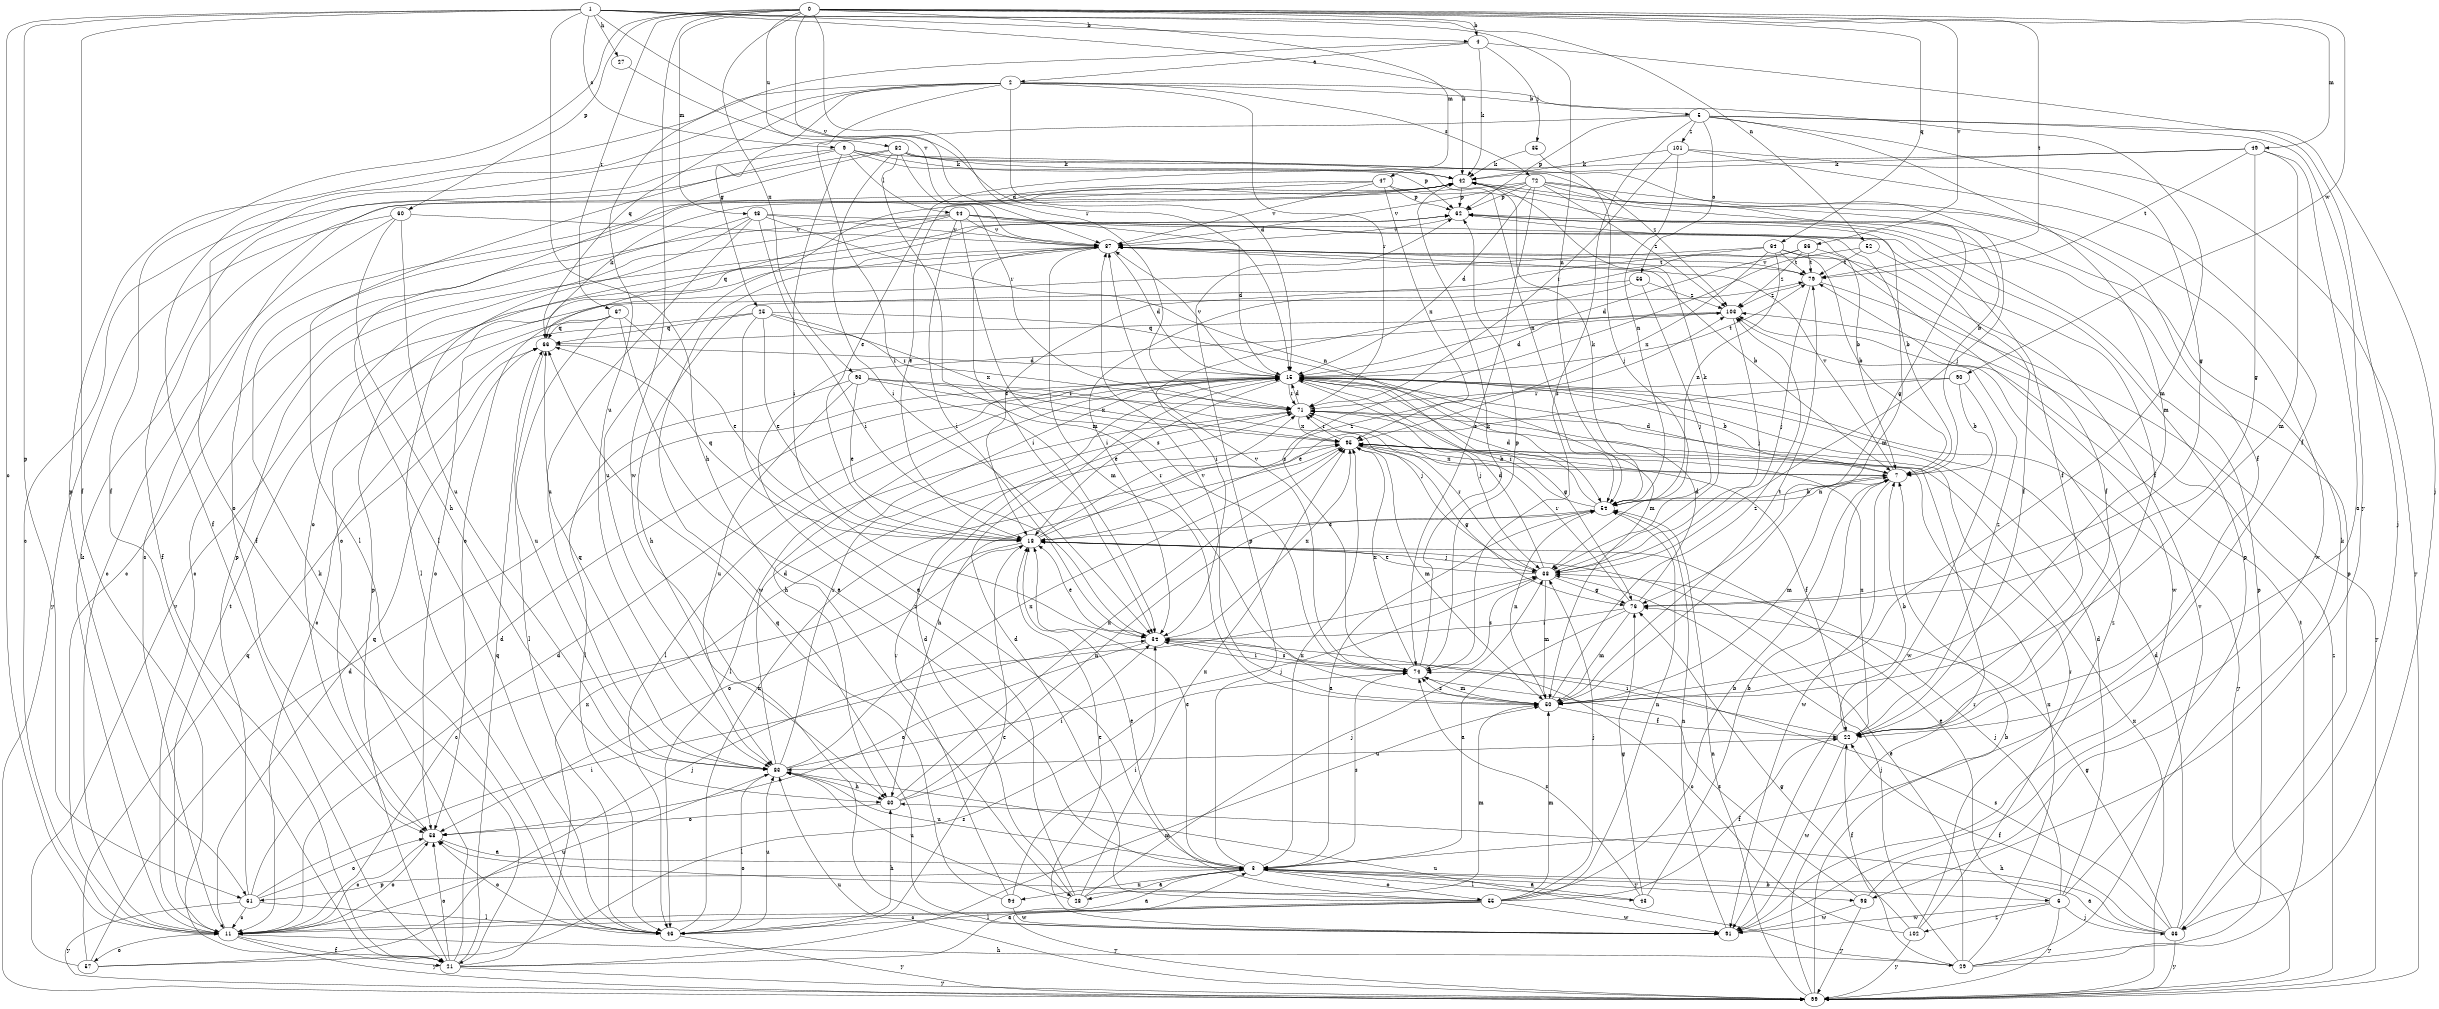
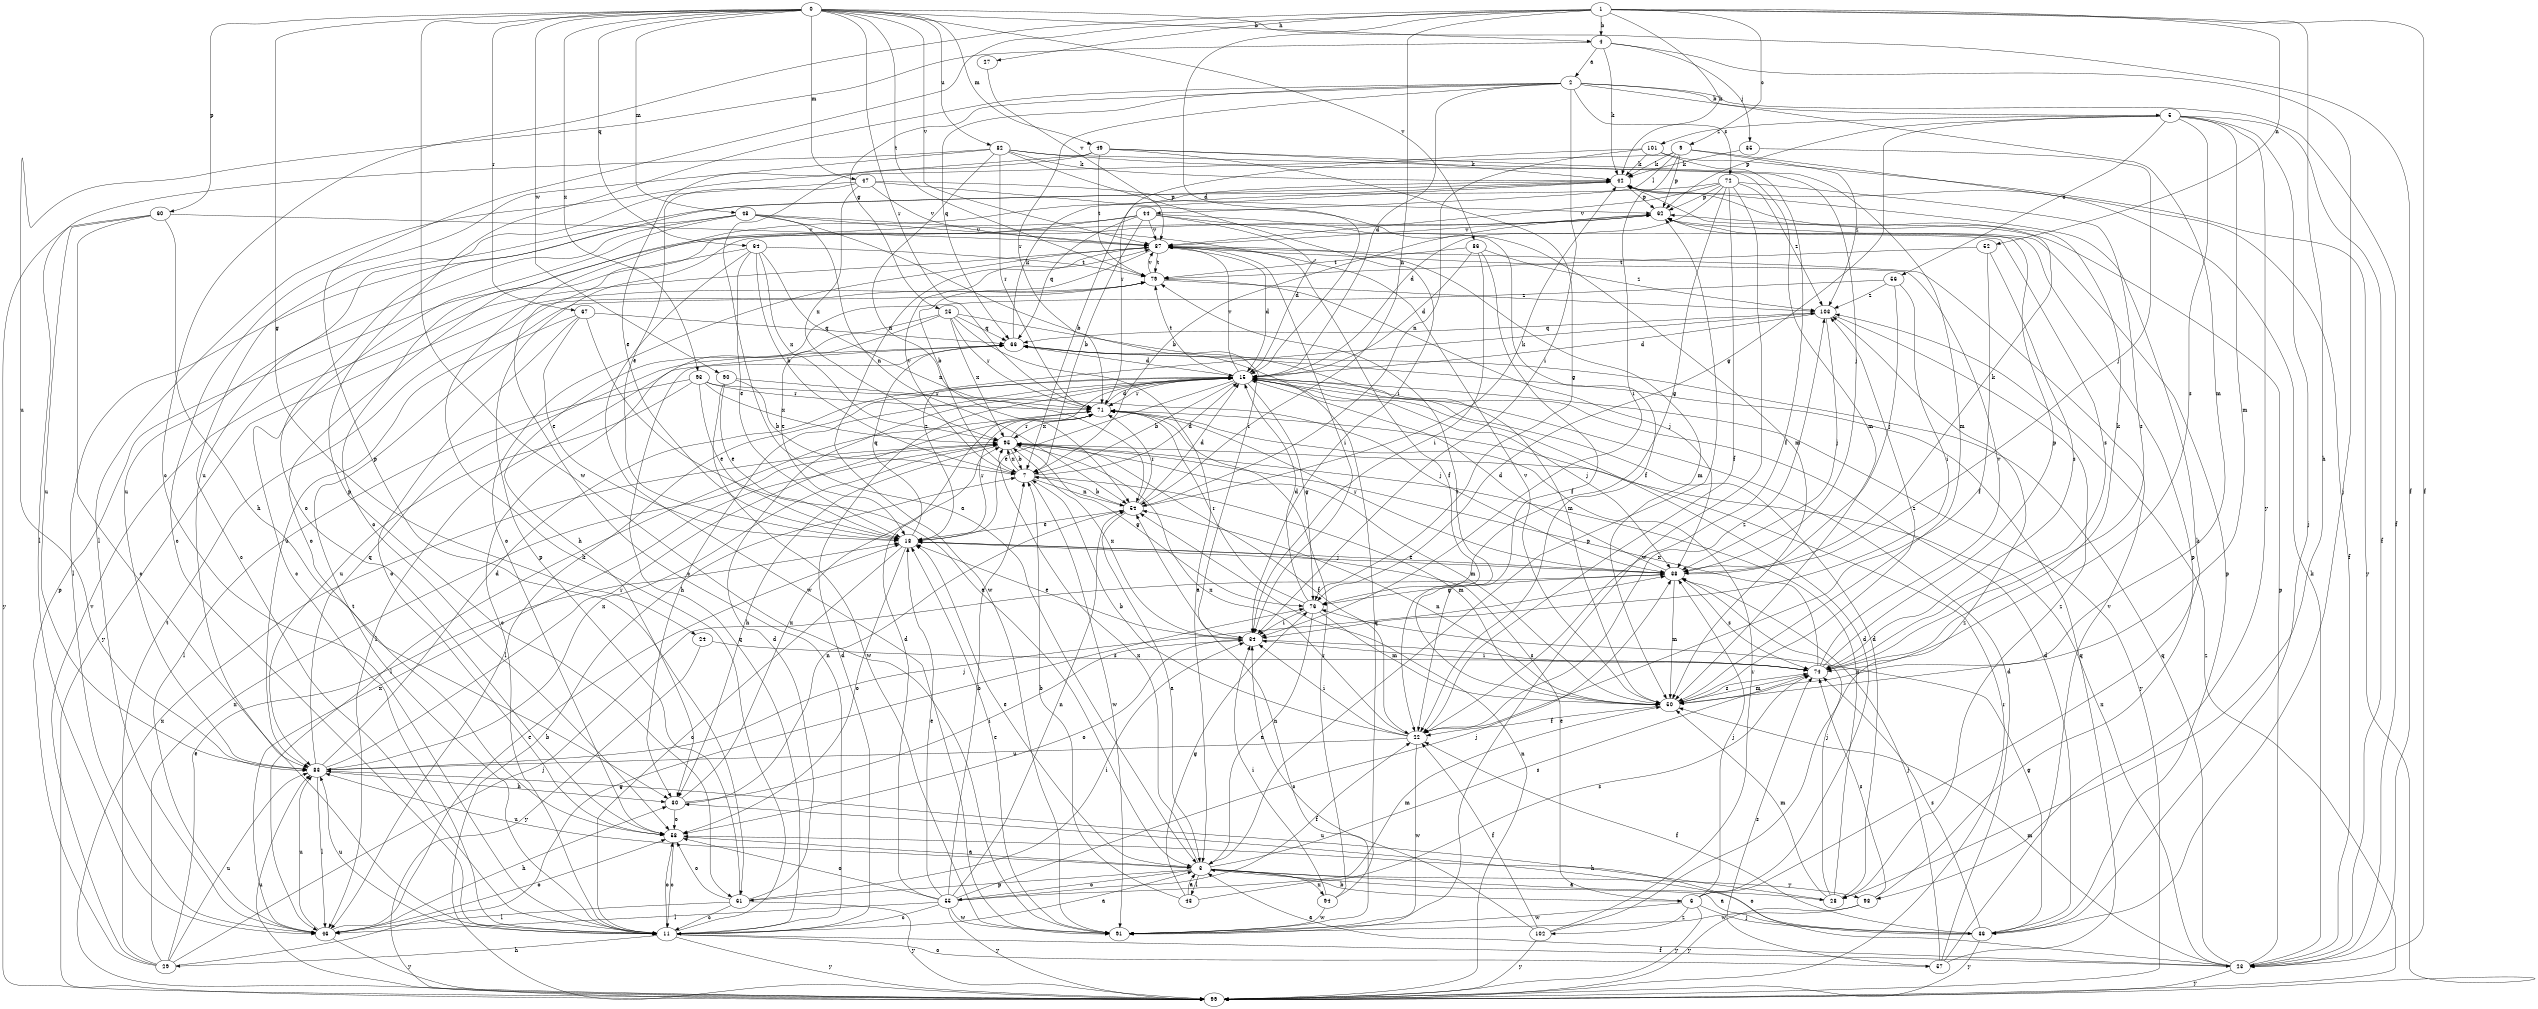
  strict digraph {
    fontname="DejaVu Serif"
    node [fontname="DejaVu Serif"]
    edge [fontname="DejaVu Serif"]
    0
    4
-   21
+   21 [label=23]
+   24
    47
    48
    49
    60
    64
    67
    71
    79
    82
    86
    87
    90
    91
    93
    42
    2
    83
    35
    36
    50
    66
    3
    62
    95
    99
    58
    74
    11
    18
    54
    34
    46
    22
    n38 [label=76]
    30
    7
    15
    38
    103
    1
    9
    27
    28
    52
    61
    44
    29
    57
    5
    25
    72
    98
    56
    101
    6
    43
    55
    94
    102
    0 -> 4 [label=b]
    0 -> 21 [label=f]
+   0 -> 24 [label=g]
    0 -> 47 [label=m]
    0 -> 48 [label=m]
    0 -> 49 [label=m]
    0 -> 60 [label=p]
    0 -> 64 [label=q]
    0 -> 67 [label=r]
    0 -> 71 [label=r]
    0 -> 79 [label=t]
    0 -> 82 [label=u]
    0 -> 86 [label=v]
    0 -> 87 [label=v]
    0 -> 90 [label=w]
    0 -> 91 [label=w]
    0 -> 93 [label=x]
    4 -> 42 [label=k]
    4 -> 2 [label=a]
    4 -> 83 [label=u]
    4 -> 35 [label=j]
    4 -> 36 [label=j]
    21 -> 42 [label=k]
    21 -> 50 [label=m]
    21 -> 66 [label=q]
    21 -> 3 [label=a]
    21 -> 62 [label=p]
    21 -> 95 [label=x]
    21 -> 99 [label=y]
    21 -> 58 [label=o]
+   24 -> 99 [label=y]
+   24 -> 74 [label=s]
    47 -> 87 [label=v]
    47 -> 50 [label=m]
    47 -> 62 [label=p]
    47 -> 95 [label=x]
    47 -> 11 [label=c]
    47 -> 18 [label=e]
    48 -> 87 [label=v]
    48 -> 83 [label=u]
    48 -> 11 [label=c]
    48 -> 54 [label=n]
    48 -> 34 [label=i]
    48 -> 46 [label=l]
    48 -> 22 [label=f]
    49 -> 79 [label=t]
    49 -> 42 [label=k]
    49 -> 50 [label=m]
    49 -> 3 [label=a]
    49 -> 18 [label=e]
    49 -> n38 [label=g]
    60 -> 87 [label=v]
    60 -> 83 [label=u]
    60 -> 99 [label=y]
    60 -> 11 [label=c]
    60 -> 30 [label=h]
    64 -> 79 [label=t]
    64 -> 91 [label=w]
    64 -> 95 [label=x]
    64 -> 58 [label=o]
    64 -> 18 [label=e]
    64 -> 54 [label=n]
    64 -> 7 [label=b]
    67 -> 83 [label=u]
    67 -> 66 [label=q]
    67 -> 3 [label=a]
    67 -> 58 [label=o]
    67 -> 18 [label=e]
    71 -> 95 [label=x]
    71 -> 46 [label=l]
    71 -> 15 [label=d]
    79 -> 87 [label=v]
    79 -> 99 [label=y]
    79 -> 38 [label=j]
    79 -> 103 [label=z]
    82 -> 71 [label=r]
    82 -> 42 [label=k]
    82 -> 50 [label=m]
    82 -> 11 [label=c]
    82 -> 54 [label=n]
    82 -> 34 [label=i]
    82 -> 46 [label=l]
    82 -> 38 [label=j]
    86 -> 79 [label=t]
    86 -> 34 [label=i]
    86 -> 22 [label=f]
    86 -> 15 [label=d]
    86 -> 103 [label=z]
    87 -> 79 [label=t]
    87 -> 91 [label=w]
    87 -> 50 [label=m]
    87 -> 58 [label=o]
    87 -> 34 [label=i]
    87 -> 7 [label=b]
    87 -> 15 [label=d]
    90 -> 71 [label=r]
    90 -> 91 [label=w]
    90 -> 18 [label=e]
    90 -> 7 [label=b]
    91 -> 18 [label=e]
    91 -> 54 [label=n]
    93 -> 71 [label=r]
    93 -> 83 [label=u]
    93 -> 95 [label=x]
    93 -> 18 [label=e]
    93 -> 46 [label=l]
    93 -> 38 [label=j]
    42 -> 62 [label=p]
    42 -> 58 [label=o]
    42 -> 7 [label=b]
    2 -> 21 [label=f]
    2 -> 71 [label=r]
    2 -> 50 [label=m]
    2 -> 66 [label=q]
    2 -> 34 [label=i]
    2 -> 15 [label=d]
    2 -> 61 [label=p]
    2 -> 5 [label=b]
    2 -> 25 [label=g]
    2 -> 72 [label=s]
    83 -> 71 [label=r]
    83 -> 66 [label=q]
    83 -> 95 [label=x]
    83 -> 46 [label=l]
    83 -> 30 [label=h]
    83 -> 15 [label=d]
    83 -> 38 [label=j]
    35 -> 42 [label=k]
    35 -> 38 [label=j]
    36 -> 3 [label=a]
    36 -> 62 [label=p]
    36 -> 99 [label=y]
    36 -> 74 [label=s]
    36 -> 22 [label=f]
    36 -> n38 [label=g]
    36 -> 30 [label=h]
    36 -> 15 [label=d]
    50 -> 79 [label=t]
    50 -> 87 [label=v]
    50 -> 74 [label=s]
    50 -> 54 [label=n]
    50 -> 22 [label=f]
    50 -> 103 [label=z]
    66 -> 42 [label=k]
    66 -> 46 [label=l]
    66 -> 15 [label=d]
    3 -> 83 [label=u]
    3 -> 62 [label=p]
    3 -> 95 [label=x]
    3 -> 74 [label=s]
    3 -> 18 [label=e]
    3 -> 28 [label=a]
    3 -> 61 [label=p]
    3 -> 98 [label=y]
    3 -> 6 [label=b]
    3 -> 43 [label=l]
    3 -> 55 [label=o]
    3 -> 94 [label=x]
    62 -> 87 [label=v]
    62 -> 7 [label=b]
    95 -> 71 [label=r]
    95 -> 50 [label=m]
    95 -> 22 [label=f]
    95 -> n38 [label=g]
    95 -> 30 [label=h]
    95 -> 7 [label=b]
    99 -> 71 [label=r]
    99 -> 83 [label=u]
    99 -> 95 [label=x]
    99 -> 54 [label=n]
    99 -> 7 [label=b]
    99 -> 103 [label=z]
    58 -> 3 [label=a]
    58 -> 11 [label=c]
    74 -> 87 [label=v]
    74 -> 42 [label=k]
    74 -> 50 [label=m]
    74 -> 62 [label=p]
    74 -> 95 [label=x]
    74 -> 34 [label=i]
    11 -> 21 [label=f]
    11 -> 79 [label=t]
    11 -> 42 [label=k]
    11 -> 83 [label=u]
    11 -> 66 [label=q]
    11 -> 3 [label=a]
    11 -> 99 [label=y]
    11 -> 58 [label=o]
    11 -> 15 [label=d]
    11 -> 29 [label=h]
    11 -> 57 [label=o]
    18 -> 71 [label=r]
    18 -> 66 [label=q]
    18 -> 58 [label=o]
    18 -> 11 [label=c]
    18 -> 38 [label=j]
    18 -> 103 [label=z]
    54 -> 71 [label=r]
    54 -> 42 [label=k]
    54 -> 3 [label=a]
    54 -> 18 [label=e]
    54 -> 7 [label=b]
    54 -> 15 [label=d]
    34 -> 95 [label=x]
    34 -> 58 [label=o]
    34 -> 74 [label=s]
    34 -> 18 [label=e]
    46 -> 83 [label=u]
    46 -> 95 [label=x]
    46 -> 99 [label=y]
    46 -> 58 [label=o]
    46 -> 18 [label=e]
    46 -> 30 [label=h]
    22 -> 91 [label=w]
    22 -> 83 [label=u]
    22 -> 95 [label=x]
    22 -> 34 [label=i]
    22 -> 7 [label=b]
    22 -> 103 [label=z]
    n38 -> 71 [label=r]
    n38 -> 50 [label=m]
    n38 -> 3 [label=a]
    n38 -> 34 [label=i]
    n38 -> 15 [label=d]
    30 -> 95 [label=x]
    30 -> 58 [label=o]
    30 -> 54 [label=n]
    30 -> 34 [label=i]
    7 -> 87 [label=v]
    7 -> 91 [label=w]
    7 -> 50 [label=m]
    7 -> 95 [label=x]
    7 -> 54 [label=n]
    7 -> 15 [label=d]
    15 -> 71 [label=r]
    15 -> 79 [label=t]
    15 -> 87 [label=v]
    15 -> 99 [label=y]
    15 -> 18 [label=e]
    15 -> 46 [label=l]
    15 -> n38 [label=g]
    15 -> 30 [label=h]
    15 -> 7 [label=b]
    15 -> 38 [label=j]
    38 -> 71 [label=r]
    38 -> 42 [label=k]
    38 -> 50 [label=m]
    38 -> 74 [label=s]
    38 -> 18 [label=e]
    38 -> n38 [label=g]
    38 -> 15 [label=d]
    103 -> 66 [label=q]
    103 -> 15 [label=d]
    103 -> 38 [label=j]
    1 -> 4 [label=b]
    1 -> 21 [label=f]
    1 -> 42 [label=k]
    1 -> 11 [label=c]
    1 -> 54 [label=n]
    1 -> 15 [label=d]
    1 -> 9 [label=c]
    1 -> 27 [label=h]
    1 -> 28 [label=h]
    1 -> 52 [label=n]
    1 -> 61 [label=p]
    9 -> 21 [label=f]
    9 -> 42 [label=k]
    9 -> 62 [label=p]
    9 -> 34 [label=i]
    9 -> 46 [label=l]
    9 -> 103 [label=z]
    9 -> 44 [label=l]
    27 -> 87 [label=v]
    28 -> 83 [label=u]
    28 -> 50 [label=m]
    28 -> 95 [label=x]
    28 -> 15 [label=d]
    28 -> 38 [label=j]
-   28 -> 103 [label=z]
+   103 -> 28 [label=z]
    52 -> 79 [label=t]
    52 -> 74 [label=s]
    52 -> 22 [label=f]
    61 -> 62 [label=p]
    61 -> 99 [label=y]
    61 -> 58 [label=o]
    61 -> 11 [label=c]
    61 -> 34 [label=i]
    61 -> 46 [label=l]
    61 -> 15 [label=d]
    44 -> 87 [label=v]
    44 -> 66 [label=q]
    44 -> 58 [label=o]
    44 -> 74 [label=s]
    44 -> 11 [label=c]
-   44 -> 34 [label=i]
    44 -> 22 [label=f]
    44 -> 7 [label=b]
    44 -> 15 [label=d]
    29 -> 79 [label=t]
    29 -> 87 [label=v]
    29 -> 83 [label=u]
    29 -> 62 [label=p]
    29 -> 95 [label=x]
    29 -> 18 [label=e]
    29 -> n38 [label=g]
    29 -> 38 [label=j]
    57 -> 87 [label=v]
    57 -> 66 [label=q]
    57 -> 74 [label=s]
    57 -> 15 [label=d]
    57 -> 38 [label=j]
    5 -> 21 [label=f]
    5 -> 36 [label=j]
    5 -> 50 [label=m]
    5 -> 62 [label=p]
    5 -> 74 [label=s]
    5 -> n38 [label=g]
    5 -> 98 [label=y]
    5 -> 56 [label=o]
    5 -> 101 [label=z]
    25 -> 71 [label=r]
    25 -> 50 [label=m]
    25 -> 66 [label=q]
    25 -> 3 [label=a]
    25 -> 95 [label=x]
    25 -> 11 [label=c]
    25 -> 18 [label=e]
    72 -> 87 [label=v]
    72 -> 91 [label=w]
    72 -> 83 [label=u]
    72 -> 62 [label=p]
    72 -> 74 [label=s]
    72 -> 22 [label=f]
    72 -> n38 [label=g]
    72 -> 15 [label=d]
    72 -> 103 [label=z]
    98 -> 91 [label=w]
    98 -> 62 [label=p]
    98 -> 99 [label=y]
    98 -> 74 [label=s]
    56 -> 34 [label=i]
    56 -> 30 [label=h]
    56 -> 38 [label=j]
    56 -> 103 [label=z]
    101 -> 71 [label=r]
    101 -> 42 [label=k]
    101 -> 99 [label=y]
    101 -> 54 [label=n]
    101 -> 22 [label=f]
    6 -> 91 [label=w]
    6 -> 42 [label=k]
    6 -> 36 [label=j]
    6 -> 99 [label=y]
    6 -> 18 [label=e]
    6 -> 15 [label=d]
    6 -> 38 [label=j]
    6 -> 102 [label=z]
    43 -> 3 [label=a]
    43 -> 74 [label=s]
    43 -> n38 [label=g]
    43 -> 7 [label=b]
    55 -> 91 [label=w]
    55 -> 50 [label=m]
    55 -> 99 [label=y]
    55 -> 58 [label=o]
    55 -> 11 [label=c]
    55 -> 18 [label=e]
    55 -> 54 [label=n]
    55 -> 46 [label=l]
    55 -> 22 [label=f]
    55 -> 7 [label=b]
    55 -> 15 [label=d]
    55 -> 38 [label=j]
    94 -> 71 [label=r]
    94 -> 91 [label=w]
    94 -> 66 [label=q]
    94 -> 34 [label=i]
    102 -> 71 [label=r]
    102 -> 99 [label=y]
    102 -> 34 [label=c]
    102 -> 22 [label=f]
    102 -> 103 [label=z]
  }
